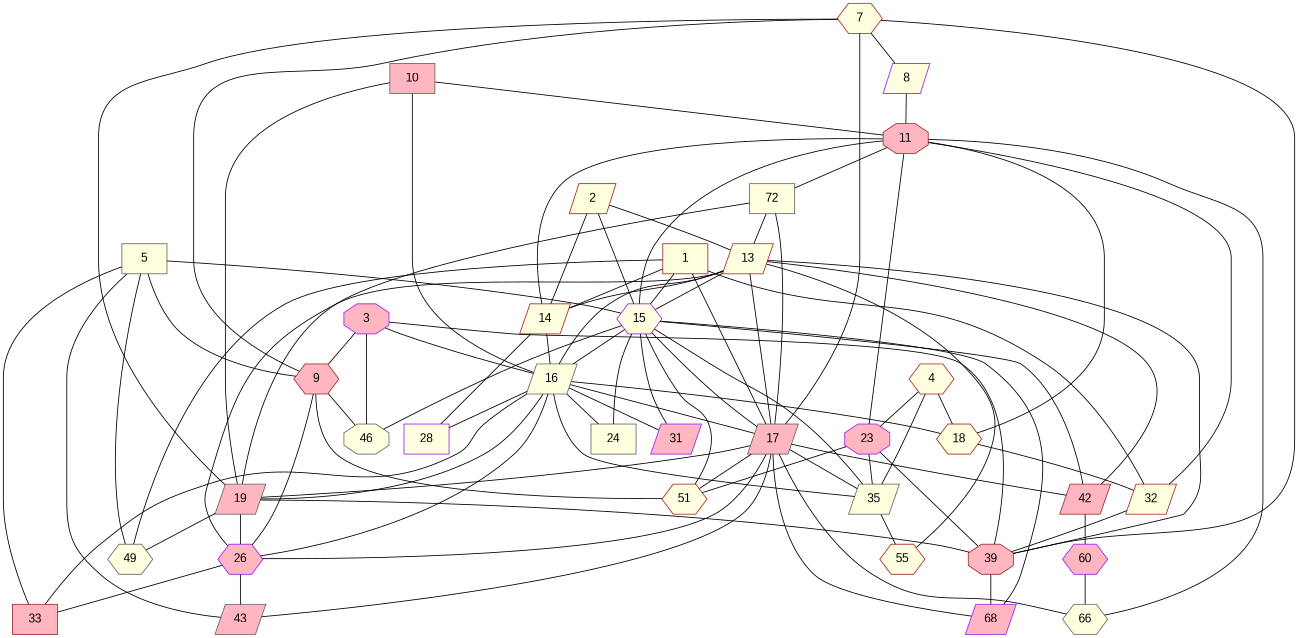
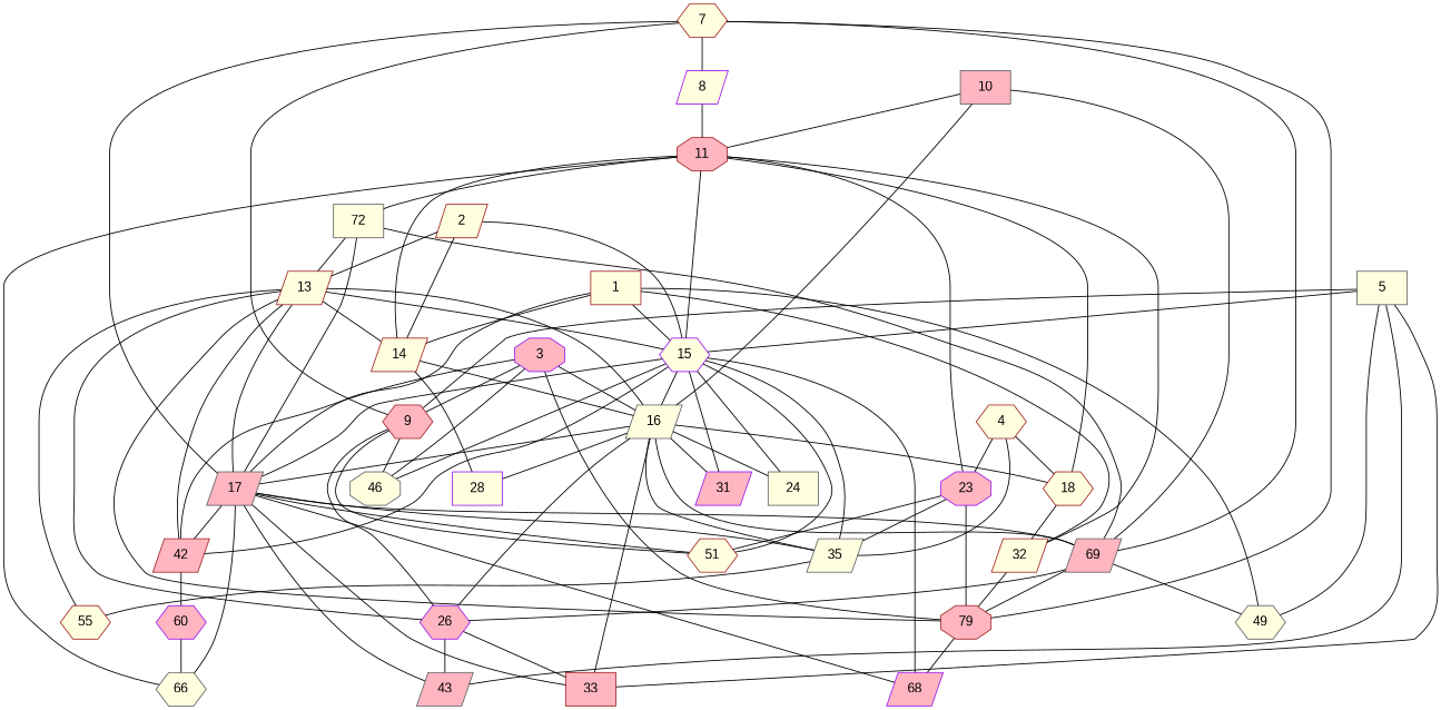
  graph {
    fontname="Liberation Sans"
    node [color=brown fillcolor=lightyellow fontname="Liberation Sans" shape=parallelogram style=filled]
    edge [fontname="Liberation Sans"]
    14 [super="+48+20"]
    16 [color=gray40 super="+53+36+21+61"]
    28 [color=purple shape=box]
    1 [shape=box]
    15 [color=purple shape=hexagon super="+27"]
    17 [color=gray40 fillcolor=lightpink super="+29"]
    32 [super="+67"]
    49 [color=gray40 shape=hexagon]
    42 [fillcolor=lightpink super="+69"]
    46 [color=gray40 shape=octagon]
    35 [color=gray40 super="+45"]
    51 [shape=hexagon super="+56"]
    24 [color=gray40 shape=box]
    31 [color=purple fillcolor=lightpink]
    68 [color=purple fillcolor=lightpink]
    43 [color=gray40 fillcolor=lightpink super="+65"]
-   19 [color=gray40 fillcolor=lightpink super="+30"]
+   19 [color=gray40 fillcolor=lightpink super="+30" label=69]
    26 [color=purple fillcolor=lightpink shape=hexagon super="+44"]
    66 [color=gray40 shape=hexagon]
-   39 [fillcolor=lightpink shape=octagon super="+70"]
+   39 [fillcolor=lightpink shape=octagon super="+70" label=79]
    13 [super="+25"]
    55 [shape=hexagon]
    2
    3 [color=purple fillcolor=lightpink shape=octagon super="+6"]
    9 [fillcolor=lightpink shape=hexagon]
    18 [shape=hexagon]
    33 [fillcolor=lightpink shape=box]
    60 [color=purple fillcolor=lightpink shape=hexagon]
    4 [shape=hexagon]
    23 [color=purple fillcolor=lightpink shape=octagon super="+40"]
    5 [color=gray40 shape=box super="+59"]
    7 [shape=hexagon]
    8 [color=purple]
    11 [fillcolor=lightpink shape=octagon super="+22"]
    n35 [color=gray40 label=72 shape=box super="+57"]
    10 [color=gray40 fillcolor=lightpink shape=box]
    14 -- 16
    14 -- 28
    16 -- 28 [weight=2]
    16 -- 17 [weight=2]
    16 -- 35
    16 -- 24
    16 -- 31
    16 -- 19 [weight=2]
    16 -- 26
    16 -- 18 [weight=2]
    16 -- 33
    1 -- 14
    1 -- 15
    1 -- 17
    1 -- 32
    1 -- 49
    15 -- 16 [weight=2]
    15 -- 17
    15 -- 42
    15 -- 46
    15 -- 35
    15 -- 51
    15 -- 24 [weight=2]
    15 -- 31
    15 -- 68
    17 -- 42
    17 -- 35
    17 -- 51
    17 -- 68
    17 -- 43
    17 -- 19 [weight=3]
-   17 -- 26
+   17 -- 33
    17 -- 66
    32 -- 39
    42 -- 60
    35 -- 55
    19 -- 49
    19 -- 26
    19 -- 39
    26 -- 43
    26 -- 33
    39 -- 68
    13 -- 14
    13 -- 16 [weight=2]
    13 -- 15
    13 -- 17
    13 -- 42
    13 -- 26 [weight=2]
    13 -- 39
    13 -- 55
    2 -- 14
    2 -- 15
    2 -- 13
    3 -- 16
+   3 -- 42
    3 -- 46
    3 -- 39
    3 -- 9
    9 -- 46
    9 -- 51
    9 -- 26
    18 -- 32
    60 -- 66
    4 -- 35
    4 -- 18
    4 -- 23
    23 -- 35
    23 -- 51
    23 -- 39
    5 -- 15
    5 -- 49
    5 -- 43
    5 -- 9
    5 -- 33
    7 -- 17
    7 -- 19
    7 -- 39
    7 -- 9
    7 -- 8
    8 -- 11
    11 -- 14 [weight=3]
    11 -- 15
    11 -- 32
    11 -- 66
    11 -- 18
    11 -- 23 [weight=2]
    11 -- n35
    n35 -- 17
    n35 -- 19
    n35 -- 13
    10 -- 16
    10 -- 19
    10 -- 11
  }
